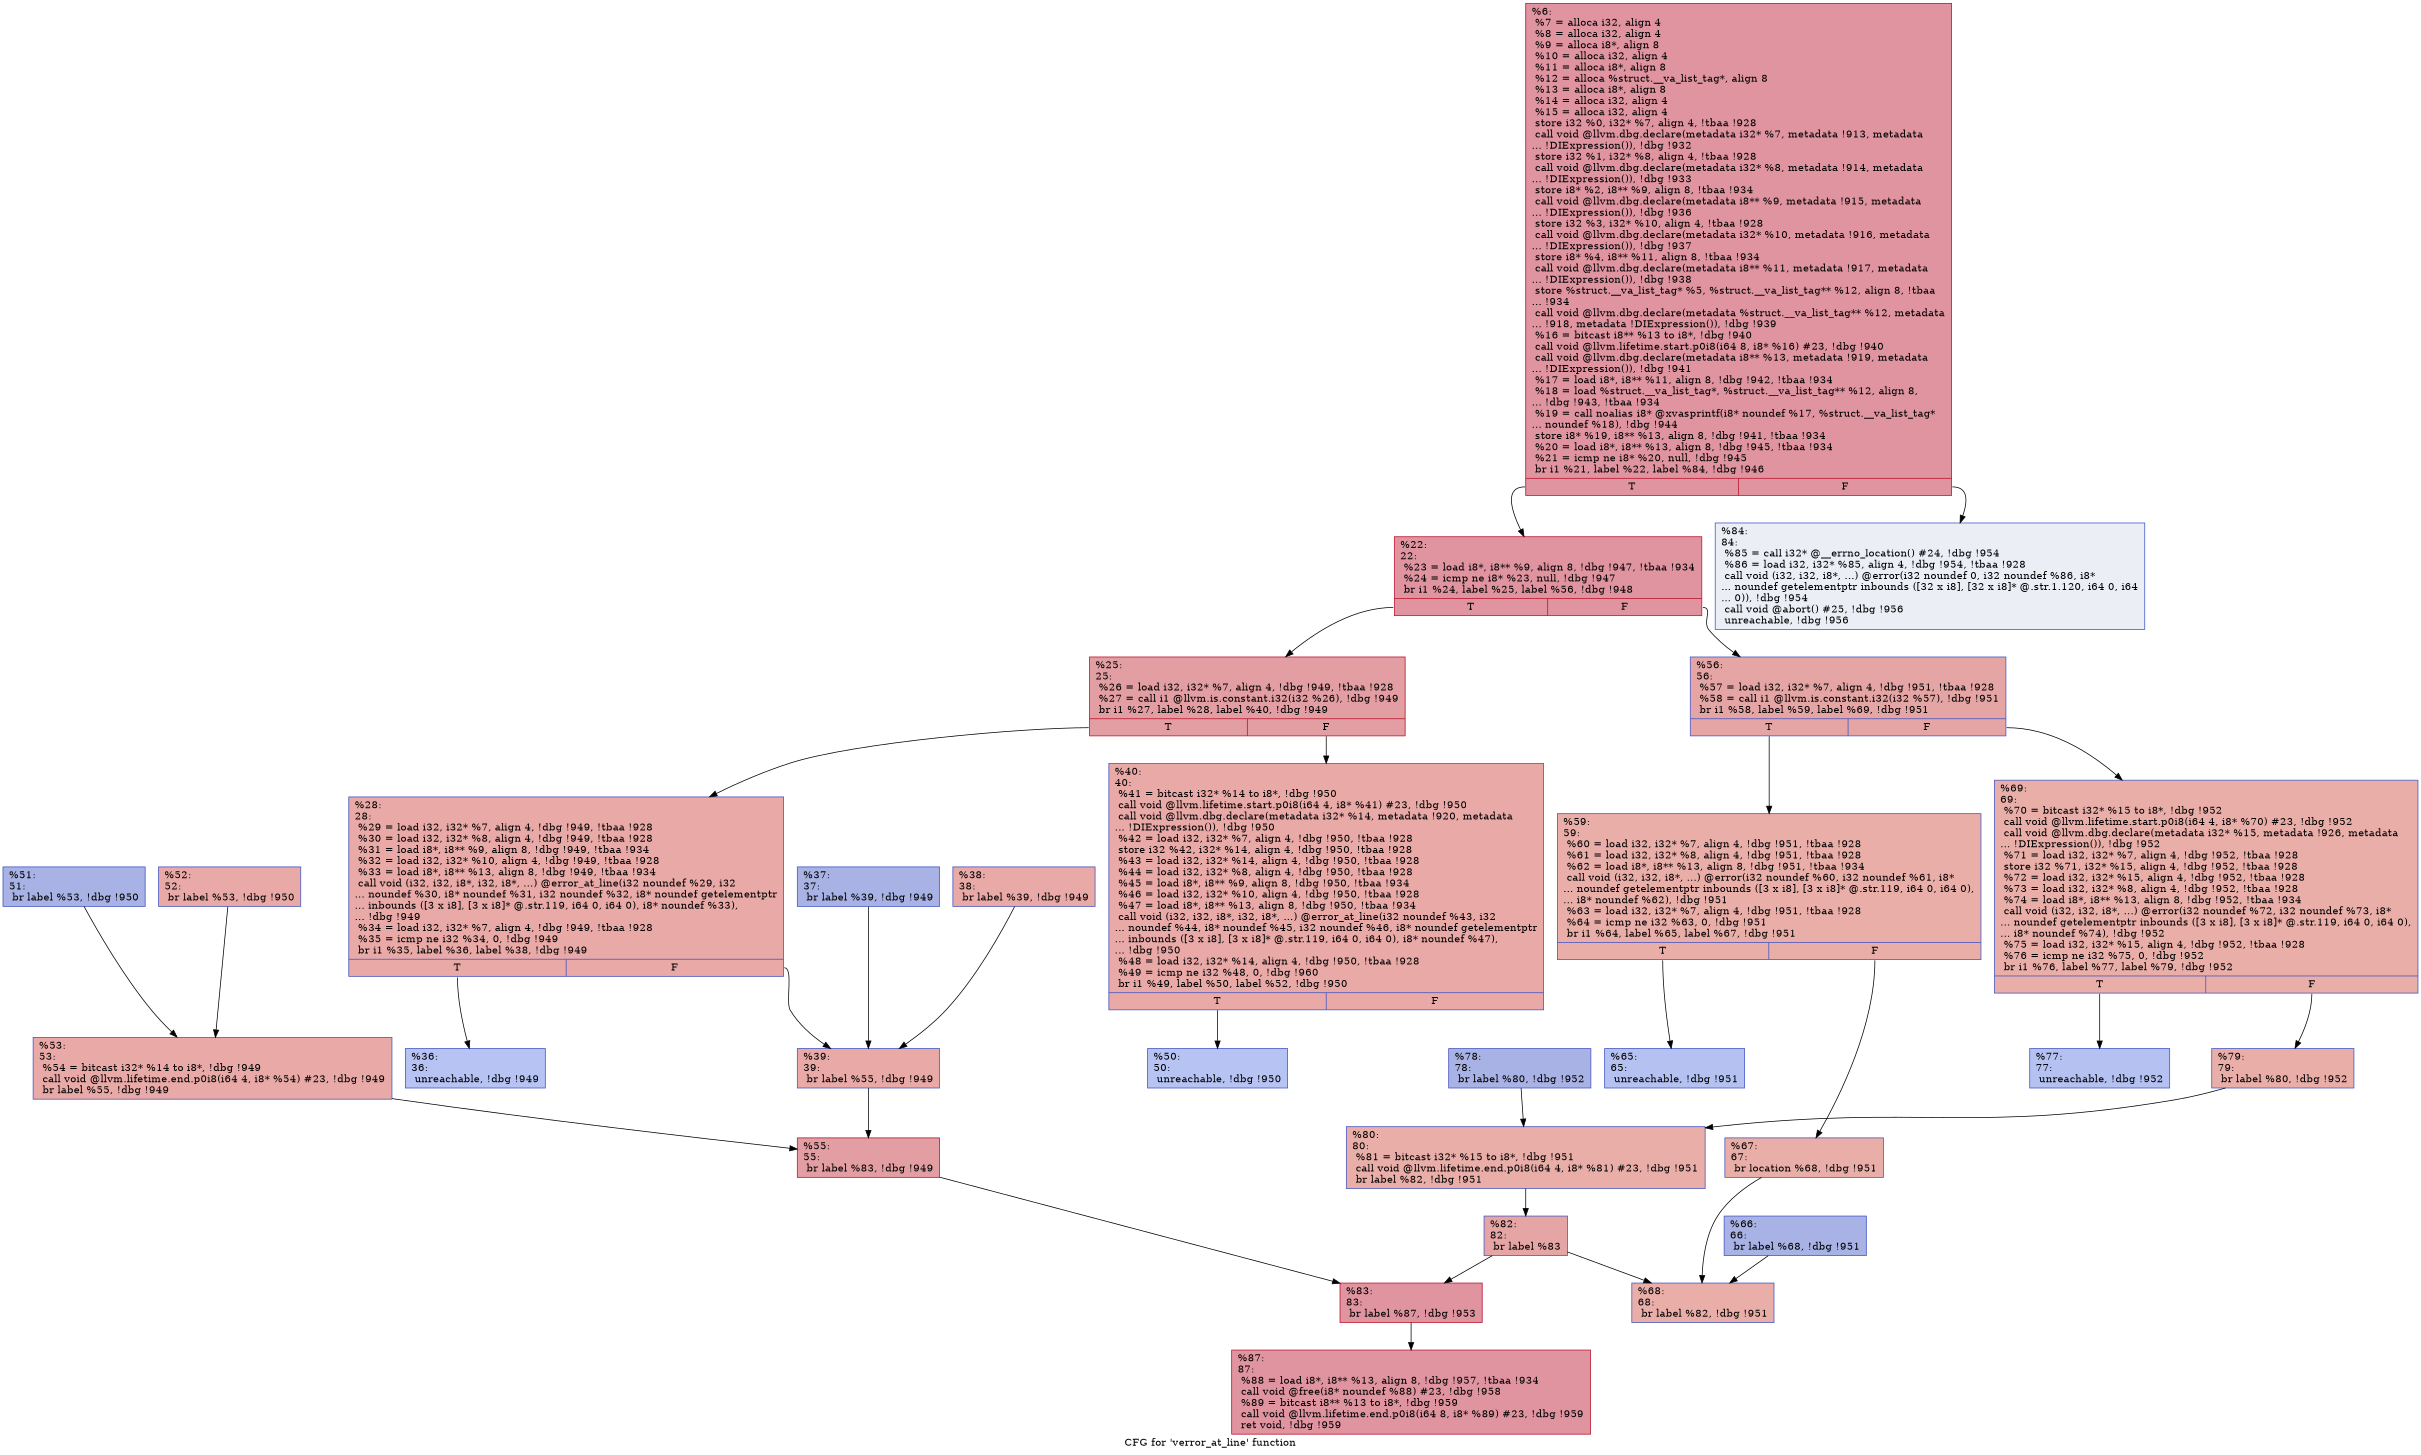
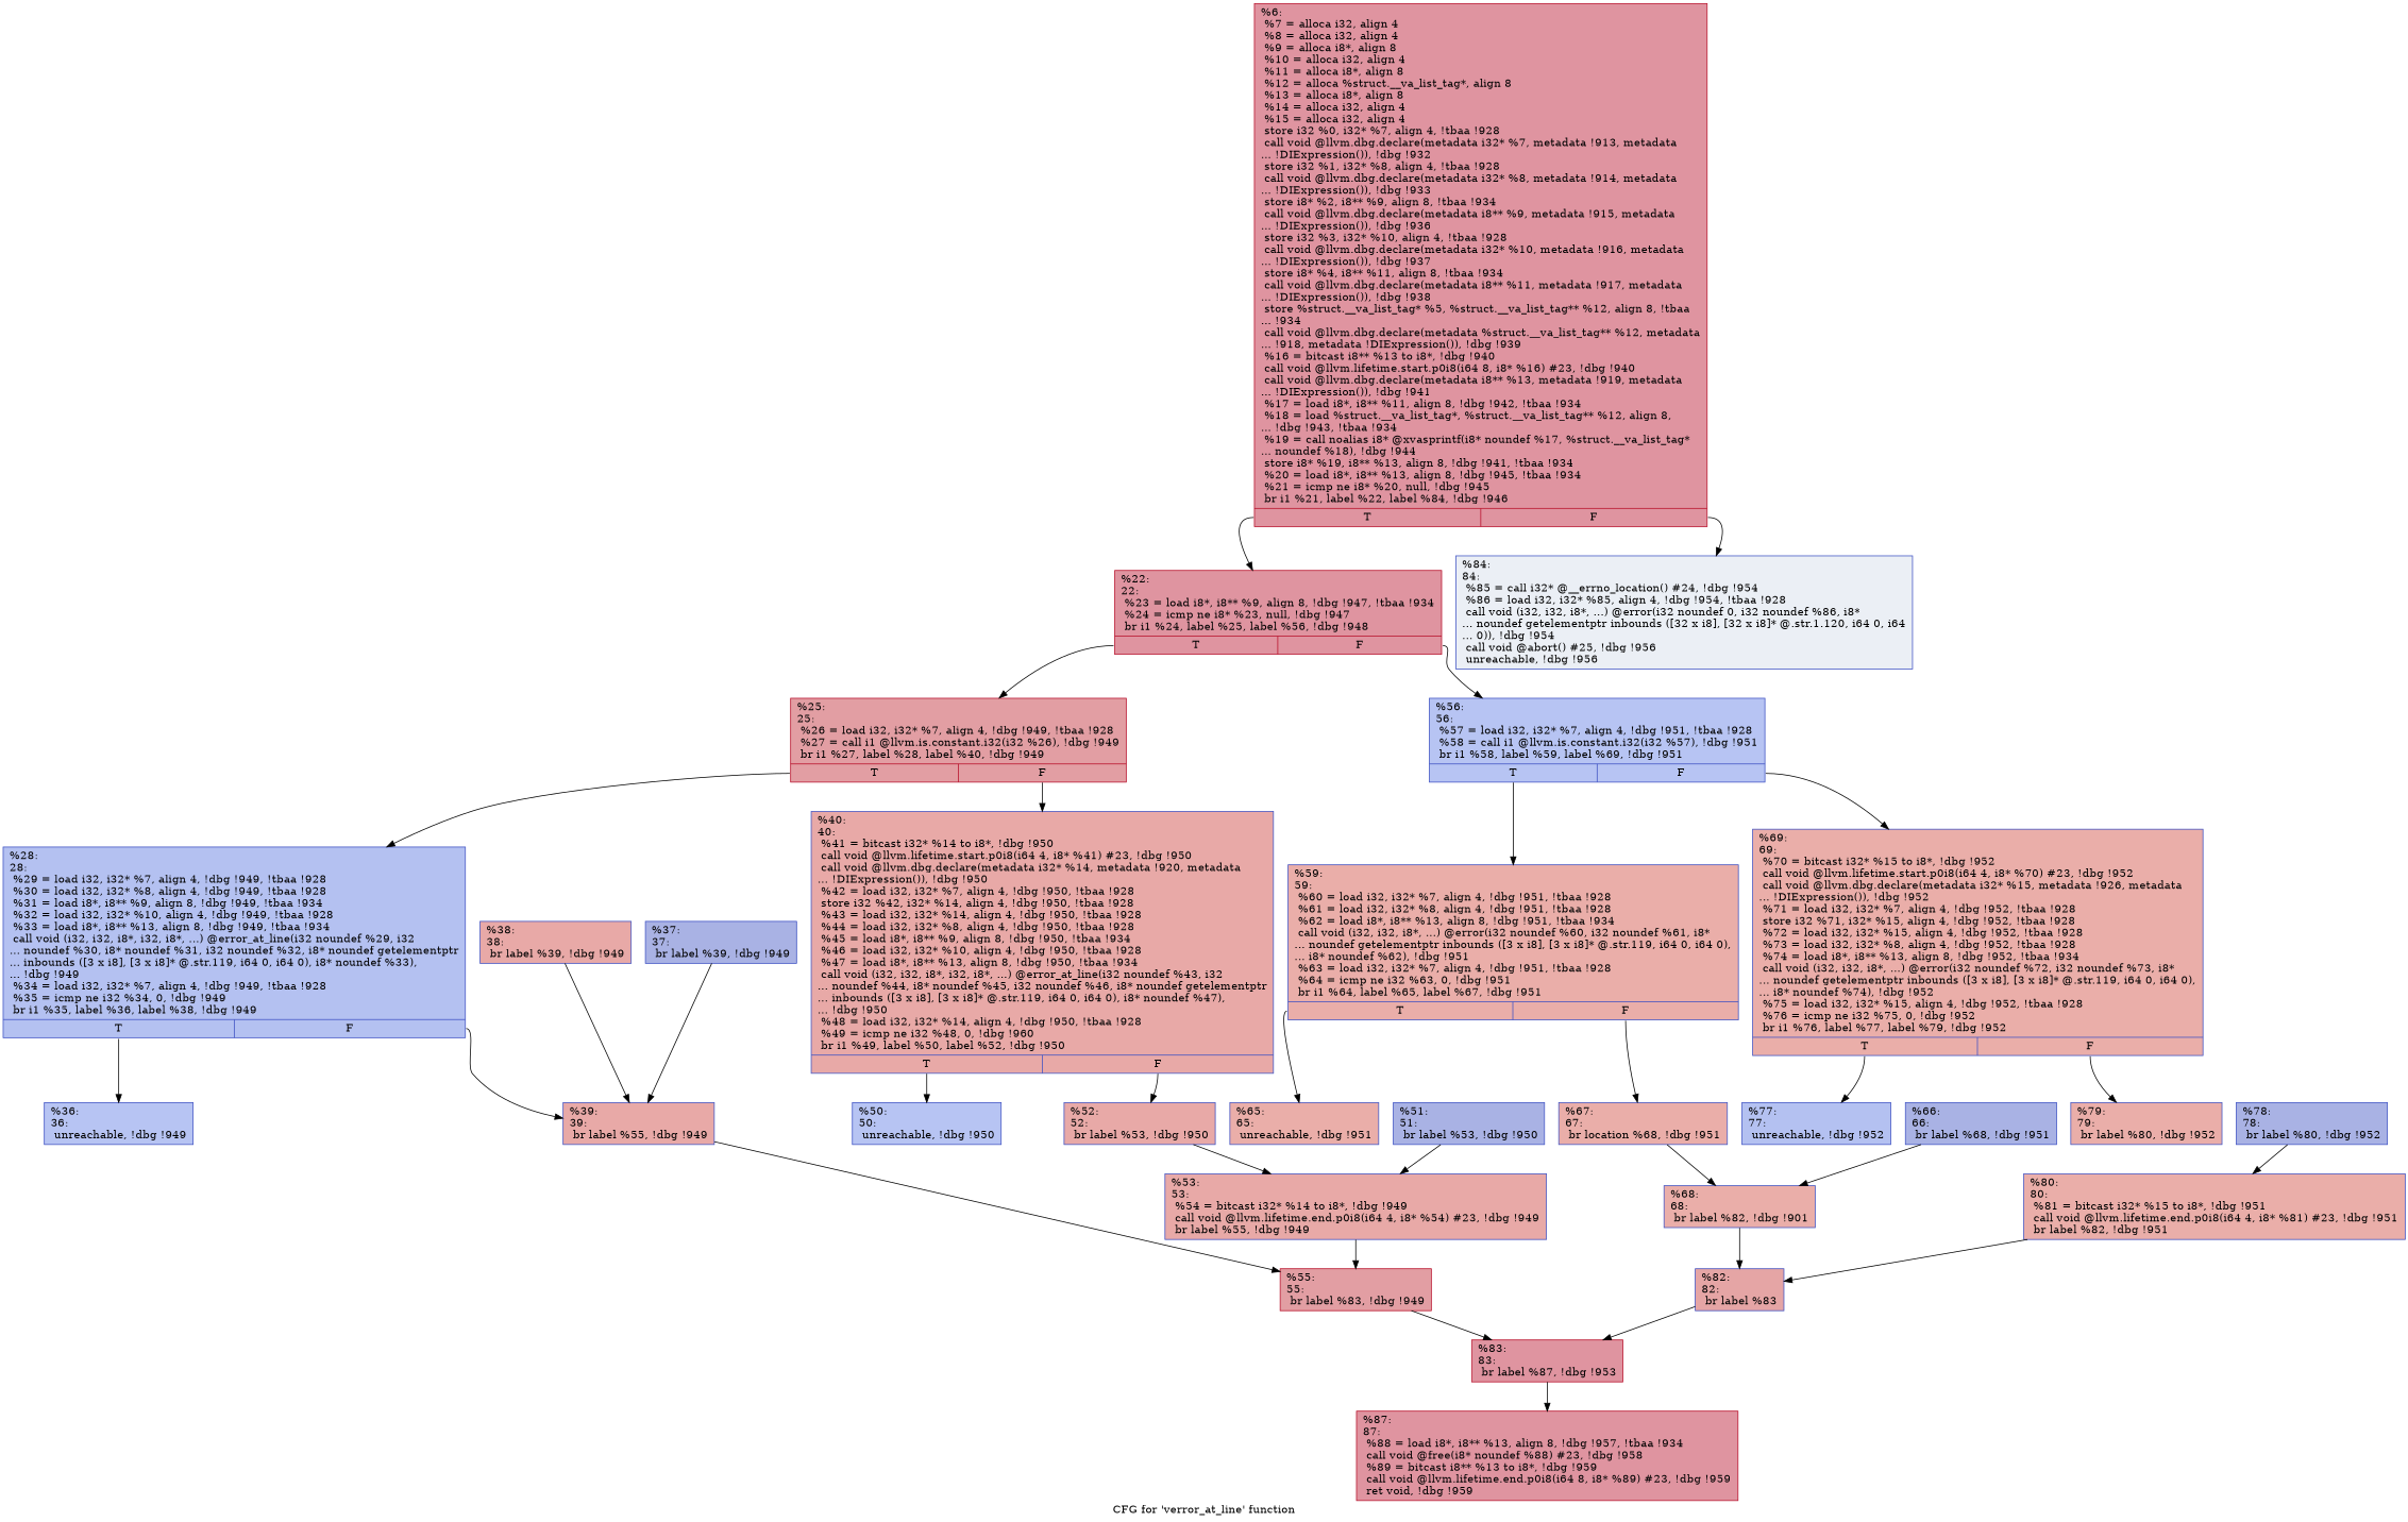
  digraph {
    label="CFG for 'verror_at_line' function"
    node [color="#3d50c3ff" fillcolor="#ca3b3770" shape=record style=filled]
    n1 [color="#b70d28ff" fillcolor="#b70d2870" label="{%6:\l  %7 = alloca i32, align 4\l  %8 = alloca i32, align 4\l  %9 = alloca i8*, align 8\l  %10 = alloca i32, align 4\l  %11 = alloca i8*, align 8\l  %12 = alloca %struct.__va_list_tag*, align 8\l  %13 = alloca i8*, align 8\l  %14 = alloca i32, align 4\l  %15 = alloca i32, align 4\l  store i32 %0, i32* %7, align 4, !tbaa !928\l  call void @llvm.dbg.declare(metadata i32* %7, metadata !913, metadata\l... !DIExpression()), !dbg !932\l  store i32 %1, i32* %8, align 4, !tbaa !928\l  call void @llvm.dbg.declare(metadata i32* %8, metadata !914, metadata\l... !DIExpression()), !dbg !933\l  store i8* %2, i8** %9, align 8, !tbaa !934\l  call void @llvm.dbg.declare(metadata i8** %9, metadata !915, metadata\l... !DIExpression()), !dbg !936\l  store i32 %3, i32* %10, align 4, !tbaa !928\l  call void @llvm.dbg.declare(metadata i32* %10, metadata !916, metadata\l... !DIExpression()), !dbg !937\l  store i8* %4, i8** %11, align 8, !tbaa !934\l  call void @llvm.dbg.declare(metadata i8** %11, metadata !917, metadata\l... !DIExpression()), !dbg !938\l  store %struct.__va_list_tag* %5, %struct.__va_list_tag** %12, align 8, !tbaa\l... !934\l  call void @llvm.dbg.declare(metadata %struct.__va_list_tag** %12, metadata\l... !918, metadata !DIExpression()), !dbg !939\l  %16 = bitcast i8** %13 to i8*, !dbg !940\l  call void @llvm.lifetime.start.p0i8(i64 8, i8* %16) #23, !dbg !940\l  call void @llvm.dbg.declare(metadata i8** %13, metadata !919, metadata\l... !DIExpression()), !dbg !941\l  %17 = load i8*, i8** %11, align 8, !dbg !942, !tbaa !934\l  %18 = load %struct.__va_list_tag*, %struct.__va_list_tag** %12, align 8,\l... !dbg !943, !tbaa !934\l  %19 = call noalias i8* @xvasprintf(i8* noundef %17, %struct.__va_list_tag*\l... noundef %18), !dbg !944\l  store i8* %19, i8** %13, align 8, !dbg !941, !tbaa !934\l  %20 = load i8*, i8** %13, align 8, !dbg !945, !tbaa !934\l  %21 = icmp ne i8* %20, null, !dbg !945\l  br i1 %21, label %22, label %84, !dbg !946\l|{<s0>T|<s1>F}}"]
    n2 [color="#b70d28ff" fillcolor="#b70d2870" label="{%22:\l22:                                               \l  %23 = load i8*, i8** %9, align 8, !dbg !947, !tbaa !934\l  %24 = icmp ne i8* %23, null, !dbg !947\l  br i1 %24, label %25, label %56, !dbg !948\l|{<s0>T|<s1>F}}"]
    n3 [fillcolor="#d1dae970" label="{%84:\l84:                                               \l  %85 = call i32* @__errno_location() #24, !dbg !954\l  %86 = load i32, i32* %85, align 4, !dbg !954, !tbaa !928\l  call void (i32, i32, i8*, ...) @error(i32 noundef 0, i32 noundef %86, i8*\l... noundef getelementptr inbounds ([32 x i8], [32 x i8]* @.str.1.120, i64 0, i64\l... 0)), !dbg !954\l  call void @abort() #25, !dbg !956\l  unreachable, !dbg !956\l}"]
    n4 [color="#b70d28ff" fillcolor="#be242e70" label="{%25:\l25:                                               \l  %26 = load i32, i32* %7, align 4, !dbg !949, !tbaa !928\l  %27 = call i1 @llvm.is.constant.i32(i32 %26), !dbg !949\l  br i1 %27, label %28, label %40, !dbg !949\l|{<s0>T|<s1>F}}"]
-   n5 [fillcolor="#c5333470" label="{%56:\l56:                                               \l  %57 = load i32, i32* %7, align 4, !dbg !951, !tbaa !928\l  %58 = call i1 @llvm.is.constant.i32(i32 %57), !dbg !951\l  br i1 %58, label %59, label %69, !dbg !951\l|{<s0>T|<s1>F}}"]
-   n6 [label="{%28:\l28:                                               \l  %29 = load i32, i32* %7, align 4, !dbg !949, !tbaa !928\l  %30 = load i32, i32* %8, align 4, !dbg !949, !tbaa !928\l  %31 = load i8*, i8** %9, align 8, !dbg !949, !tbaa !934\l  %32 = load i32, i32* %10, align 4, !dbg !949, !tbaa !928\l  %33 = load i8*, i8** %13, align 8, !dbg !949, !tbaa !934\l  call void (i32, i32, i8*, i32, i8*, ...) @error_at_line(i32 noundef %29, i32\l... noundef %30, i8* noundef %31, i32 noundef %32, i8* noundef getelementptr\l... inbounds ([3 x i8], [3 x i8]* @.str.119, i64 0, i64 0), i8* noundef %33),\l... !dbg !949\l  %34 = load i32, i32* %7, align 4, !dbg !949, !tbaa !928\l  %35 = icmp ne i32 %34, 0, !dbg !949\l  br i1 %35, label %36, label %38, !dbg !949\l|{<s0>T|<s1>F}}"]
+   n5 [fillcolor="#5b7ae570" label="{%56:\l56:                                               \l  %57 = load i32, i32* %7, align 4, !dbg !951, !tbaa !928\l  %58 = call i1 @llvm.is.constant.i32(i32 %57), !dbg !951\l  br i1 %58, label %59, label %69, !dbg !951\l|{<s0>T|<s1>F}}"]
+   n6 [fillcolor="#5572df70" label="{%28:\l28:                                               \l  %29 = load i32, i32* %7, align 4, !dbg !949, !tbaa !928\l  %30 = load i32, i32* %8, align 4, !dbg !949, !tbaa !928\l  %31 = load i8*, i8** %9, align 8, !dbg !949, !tbaa !934\l  %32 = load i32, i32* %10, align 4, !dbg !949, !tbaa !928\l  %33 = load i8*, i8** %13, align 8, !dbg !949, !tbaa !934\l  call void (i32, i32, i8*, i32, i8*, ...) @error_at_line(i32 noundef %29, i32\l... noundef %30, i8* noundef %31, i32 noundef %32, i8* noundef getelementptr\l... inbounds ([3 x i8], [3 x i8]* @.str.119, i64 0, i64 0), i8* noundef %33),\l... !dbg !949\l  %34 = load i32, i32* %7, align 4, !dbg !949, !tbaa !928\l  %35 = icmp ne i32 %34, 0, !dbg !949\l  br i1 %35, label %36, label %38, !dbg !949\l|{<s0>T|<s1>F}}"]
    n7 [label="{%40:\l40:                                               \l  %41 = bitcast i32* %14 to i8*, !dbg !950\l  call void @llvm.lifetime.start.p0i8(i64 4, i8* %41) #23, !dbg !950\l  call void @llvm.dbg.declare(metadata i32* %14, metadata !920, metadata\l... !DIExpression()), !dbg !950\l  %42 = load i32, i32* %7, align 4, !dbg !950, !tbaa !928\l  store i32 %42, i32* %14, align 4, !dbg !950, !tbaa !928\l  %43 = load i32, i32* %14, align 4, !dbg !950, !tbaa !928\l  %44 = load i32, i32* %8, align 4, !dbg !950, !tbaa !928\l  %45 = load i8*, i8** %9, align 8, !dbg !950, !tbaa !934\l  %46 = load i32, i32* %10, align 4, !dbg !950, !tbaa !928\l  %47 = load i8*, i8** %13, align 8, !dbg !950, !tbaa !934\l  call void (i32, i32, i8*, i32, i8*, ...) @error_at_line(i32 noundef %43, i32\l... noundef %44, i8* noundef %45, i32 noundef %46, i8* noundef getelementptr\l... inbounds ([3 x i8], [3 x i8]* @.str.119, i64 0, i64 0), i8* noundef %47),\l... !dbg !950\l  %48 = load i32, i32* %14, align 4, !dbg !950, !tbaa !928\l  %49 = icmp ne i32 %48, 0, !dbg !960\l  br i1 %49, label %50, label %52, !dbg !950\l|{<s0>T|<s1>F}}"]
    n8 [fillcolor="#d0473d70" label="{%59:\l59:                                               \l  %60 = load i32, i32* %7, align 4, !dbg !951, !tbaa !928\l  %61 = load i32, i32* %8, align 4, !dbg !951, !tbaa !928\l  %62 = load i8*, i8** %13, align 8, !dbg !951, !tbaa !934\l  call void (i32, i32, i8*, ...) @error(i32 noundef %60, i32 noundef %61, i8*\l... noundef getelementptr inbounds ([3 x i8], [3 x i8]* @.str.119, i64 0, i64 0),\l... i8* noundef %62), !dbg !951\l  %63 = load i32, i32* %7, align 4, !dbg !951, !tbaa !928\l  %64 = icmp ne i32 %63, 0, !dbg !951\l  br i1 %64, label %65, label %67, !dbg !951\l|{<s0>T|<s1>F}}"]
    n9 [fillcolor="#d0473d70" label="{%69:\l69:                                               \l  %70 = bitcast i32* %15 to i8*, !dbg !952\l  call void @llvm.lifetime.start.p0i8(i64 4, i8* %70) #23, !dbg !952\l  call void @llvm.dbg.declare(metadata i32* %15, metadata !926, metadata\l... !DIExpression()), !dbg !952\l  %71 = load i32, i32* %7, align 4, !dbg !952, !tbaa !928\l  store i32 %71, i32* %15, align 4, !dbg !952, !tbaa !928\l  %72 = load i32, i32* %15, align 4, !dbg !952, !tbaa !928\l  %73 = load i32, i32* %8, align 4, !dbg !952, !tbaa !928\l  %74 = load i8*, i8** %13, align 8, !dbg !952, !tbaa !934\l  call void (i32, i32, i8*, ...) @error(i32 noundef %72, i32 noundef %73, i8*\l... noundef getelementptr inbounds ([3 x i8], [3 x i8]* @.str.119, i64 0, i64 0),\l... i8* noundef %74), !dbg !952\l  %75 = load i32, i32* %15, align 4, !dbg !952, !tbaa !928\l  %76 = icmp ne i32 %75, 0, !dbg !952\l  br i1 %76, label %77, label %79, !dbg !952\l|{<s0>T|<s1>F}}"]
    n10 [fillcolor="#5b7ae570" label="{%36:\l36:                                               \l  unreachable, !dbg !949\l}"]
    n11 [label="{%39:\l39:                                               \l  br label %55, !dbg !949\l}"]
    n12 [fillcolor="#5b7ae570" label="{%50:\l50:                                               \l  unreachable, !dbg !950\l}"]
    n13 [label="{%52:\l52:                                               \l  br label %53, !dbg !950\l}"]
-   n14 [fillcolor="#5572df70" label="{%65:\l65:                                               \l  unreachable, !dbg !951\l}"]
+   n14 [fillcolor="#d0473d70" label="{%65:\l65:                                               \l  unreachable, !dbg !951\l}"]
    n15 [fillcolor="#d0473d70" label="{%67:\l67:                                               \l  br location %68, !dbg !951\l}"]
    n16 [fillcolor="#5572df70" label="{%77:\l77:                                               \l  unreachable, !dbg !952\l}"]
    n17 [fillcolor="#d0473d70" label="{%79:\l79:                                               \l  br label %80, !dbg !952\l}"]
    n18 [label="{%38:\l38:                                               \l  br label %39, !dbg !949\l}"]
    n19 [label="{%53:\l53:                                               \l  %54 = bitcast i32* %14 to i8*, !dbg !949\l  call void @llvm.lifetime.end.p0i8(i64 4, i8* %54) #23, !dbg !949\l  br label %55, !dbg !949\l}"]
    n20 [color="#b70d28ff" fillcolor="#be242e70" label="{%55:\l55:                                               \l  br label %83, !dbg !949\l}"]
    n21 [fillcolor="#3d50c370" label="{%37:\l37:                                               \l  br label %39, !dbg !949\l}"]
    n22 [color="#b70d28ff" fillcolor="#b70d2870" label="{%83:\l83:                                               \l  br label %87, !dbg !953\l}"]
    n23 [color="#b70d28ff" fillcolor="#b70d2870" label="{%87:\l87:                                               \l  %88 = load i8*, i8** %13, align 8, !dbg !957, !tbaa !934\l  call void @free(i8* noundef %88) #23, !dbg !958\l  %89 = bitcast i8** %13 to i8*, !dbg !959\l  call void @llvm.lifetime.end.p0i8(i64 8, i8* %89) #23, !dbg !959\l  ret void, !dbg !959\l}"]
    n24 [fillcolor="#3d50c370" label="{%51:\l51:                                               \l  br label %53, !dbg !950\l}"]
-   n25 [fillcolor="#d0473d70" label="{%68:\l68:                                               \l  br label %82, !dbg !951\l}"]
+   n25 [fillcolor="#d0473d70" label="{%68:\l68:                                               \l  br label %82, !dbg !901\l}"]
    n26 [fillcolor="#d0473d70" label="{%80:\l80:                                               \l  %81 = bitcast i32* %15 to i8*, !dbg !951\l  call void @llvm.lifetime.end.p0i8(i64 4, i8* %81) #23, !dbg !951\l  br label %82, !dbg !951\l}"]
    n27 [fillcolor="#c5333470" label="{%82:\l82:                                               \l  br label %83\l}"]
    n28 [fillcolor="#3d50c370" label="{%66:\l66:                                               \l  br label %68, !dbg !951\l}"]
    n29 [fillcolor="#3d50c370" label="{%78:\l78:                                               \l  br label %80, !dbg !952\l}"]
    n1 -> n2 [tailport=s0]
    n1 -> n3 [tailport=s1]
    n2 -> n4 [tailport=s0]
    n2 -> n5 [tailport=s1]
    n4 -> n6 [tailport=s0]
    n4 -> n7 [tailport=s1]
    n5 -> n8 [tailport=s0]
    n5 -> n9 [tailport=s1]
    n6 -> n10 [tailport=s0]
    n6 -> n11 [tailport=s1]
    n7 -> n12 [tailport=s0]
+   n7 -> n13 [tailport=s1]
    n8 -> n14 [tailport=s0]
    n8 -> n15 [tailport=s1]
    n9 -> n16 [tailport=s0]
    n9 -> n17 [tailport=s1]
    n11 -> n20
    n13 -> n19
    n15 -> n25
-   n17 -> n26
    n18 -> n11
    n19 -> n20
    n20 -> n22
    n21 -> n11
    n22 -> n23
    n24 -> n19
-   n27 -> n25
+   n25 -> n27
    n26 -> n27
    n27 -> n22
    n28 -> n25
    n29 -> n26
  }
